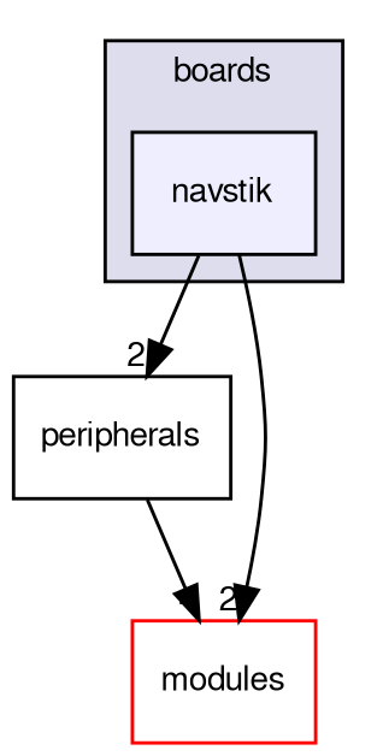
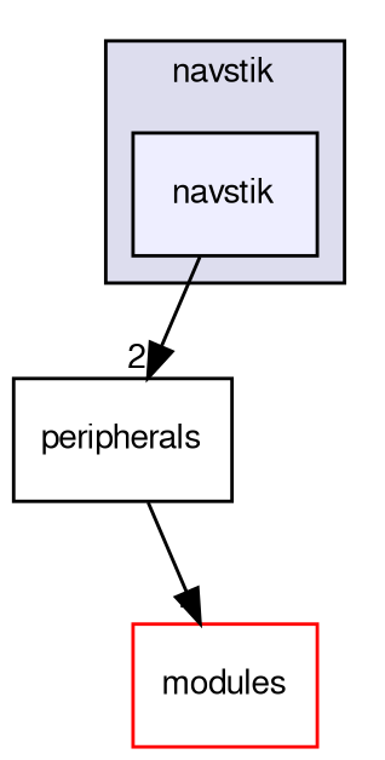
  digraph {
    compound=true
    node [fontname=FreeSans fontsize=10 shape=box style=filled]
    edge [headlabel=2 labeldistance=1.5 labelfontname=FreeSans labelfontsize=10]
    n1 [fillcolor="#eeeeff" label=navstik pencolor=black]
    n2 [label=peripherals style=""]
    n3 [color=red fillcolor=white label=modules]
    subgraph cluster_1 {
      bgcolor="#ddddee"
      fontname=FreeSans
      fontsize=10
-     label=boards
+     label=navstik
      pencolor=black
      n1
    }
    n1 -> n2
-   n1 -> n3
    n2 -> n3 [headlabel=4]
  }
